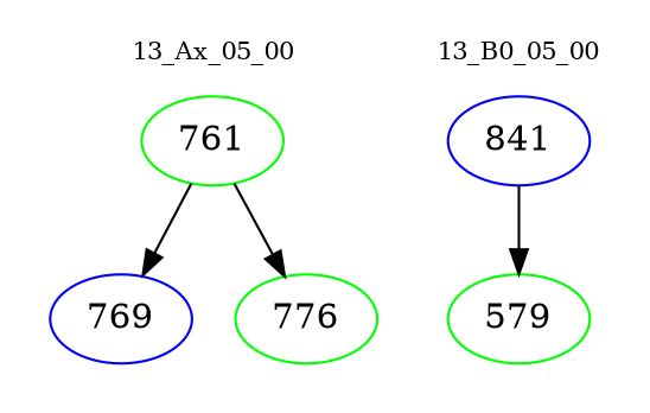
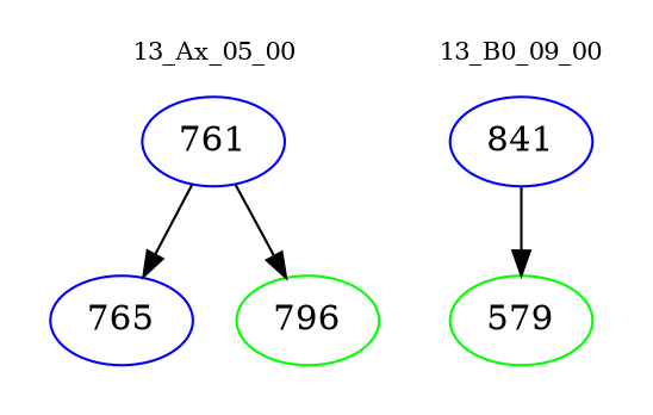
  digraph {
    node [color=blue]
    edge [color=black]
-   n1 [color=green label=761]
-   n2 [label=769]
-   n3 [color=green label=776]
+   n1 [label=761]
+   n2 [label=765]
+   n3 [color=green label=796]
    n4 [label=841]
    n5 [color=green label=579]
    subgraph cluster_1 {
      color=white
      fontsize=10
      label="13_Ax_05_00"
      n1
      n2
      n3
    }
    subgraph cluster_2 {
      color=white
      fontsize=10
-     label="13_B0_05_00"
+     label="13_B0_09_00"
      n4
      n5
    }
    n1 -> n2
    n1 -> n3
    n4 -> n5
  }
